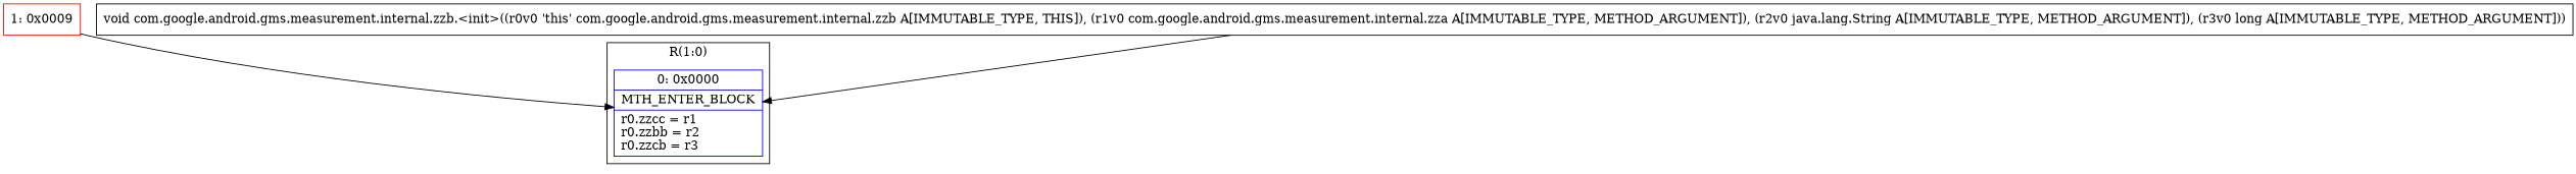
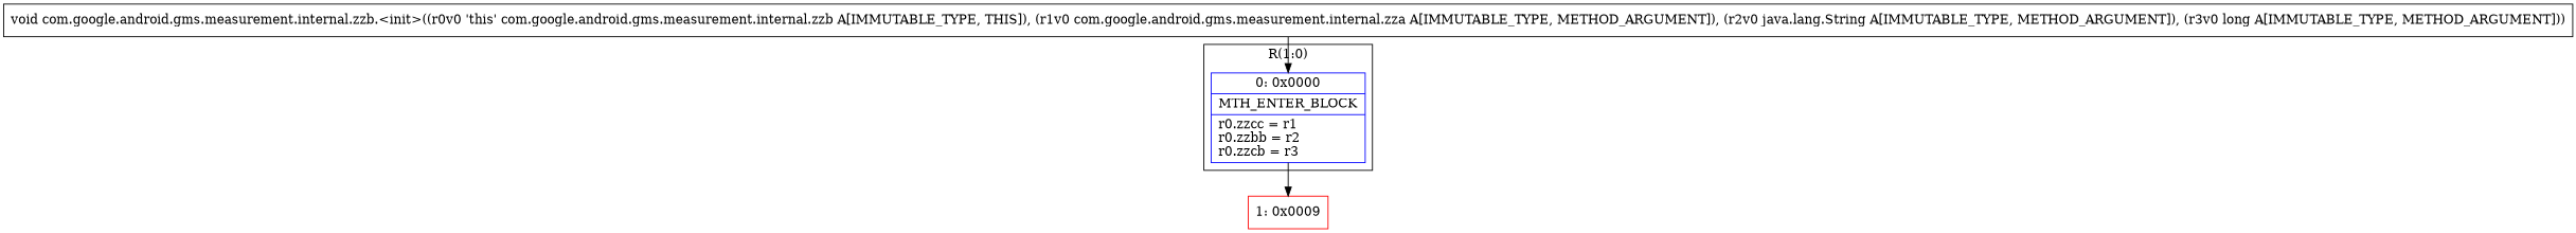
  digraph {
    node [shape=record]
    n1 [color=blue label="{0\:\ 0x0000|MTH_ENTER_BLOCK\l|r0.zzcc = r1\lr0.zzbb = r2\lr0.zzcb = r3\l}"]
    n2 [color=red label="{1\:\ 0x0009}"]
    n3 [label="{void com.google.android.gms.measurement.internal.zzb.\<init\>((r0v0 'this' com.google.android.gms.measurement.internal.zzb A[IMMUTABLE_TYPE, THIS]), (r1v0 com.google.android.gms.measurement.internal.zza A[IMMUTABLE_TYPE, METHOD_ARGUMENT]), (r2v0 java.lang.String A[IMMUTABLE_TYPE, METHOD_ARGUMENT]), (r3v0 long A[IMMUTABLE_TYPE, METHOD_ARGUMENT])) }"]
    subgraph cluster_1 {
      label="R(1:0)"
      n1
    }
-   n2 -> n1
+   n1 -> n2
    n3 -> n1
  }
